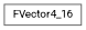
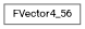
  digraph {
    rankdir=LR
    fontname=Roboto
-   n1 [color=grey40 fillcolor=white fontname=Roboto fontsize=10 height=0.2 label=FVector4_16 shape=box style=filled width=0.4]
+   n1 [color=grey40 fillcolor=white fontname=Roboto fontsize=10 height=0.2 label=FVector4_56 shape=box style=filled width=0.4]
  }
